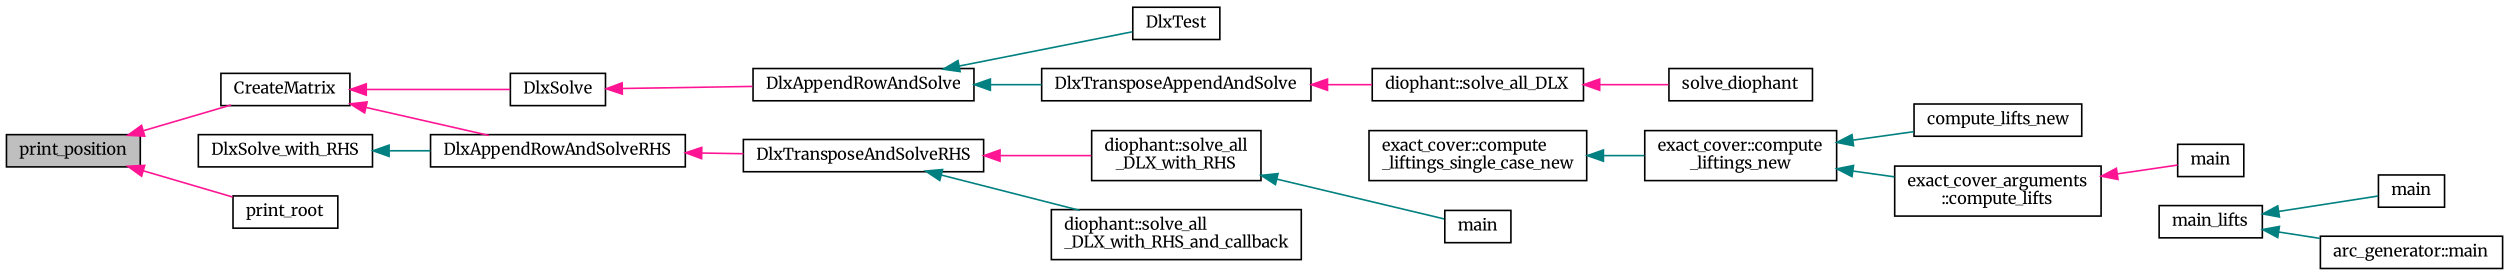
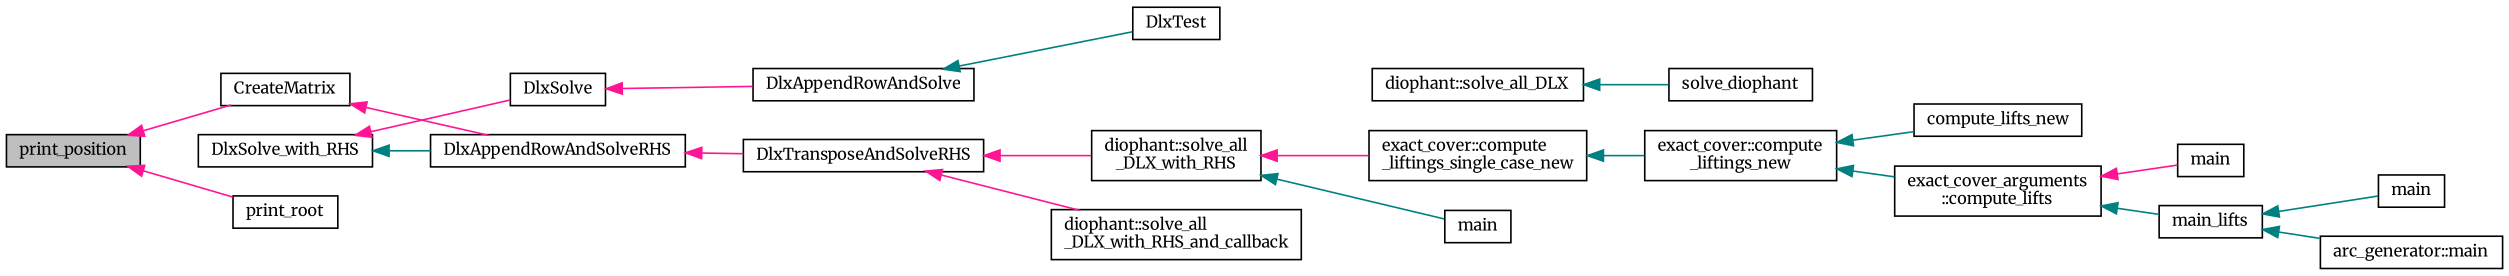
  digraph {
    fontname=Merriweather
    rankdir=LR
    node [color=black fillcolor=white fontname=Merriweather fontsize=10 shape=record style=filled]
    edge [color=teal dir=back fontname=Merriweather fontsize=10 labelfontname=Helvetica labelfontsize=10 style=solid]
    n1 [fillcolor=grey75 fontcolor=black height=0.2 label=print_position width=0.4]
    n2 [height=0.2 label=CreateMatrix width=0.4]
    n3 [height=0.2 label=print_root width=0.4]
    n4 [height=0.2 label=DlxSolve width=0.4]
    n5 [height=0.2 label=DlxAppendRowAndSolveRHS width=0.4]
    n6 [height=0.2 label=DlxAppendRowAndSolve width=0.4]
    n7 [height=0.2 label=DlxSolve_with_RHS width=0.4]
    n8 [height=0.2 label=DlxTest width=0.4]
-   n9 [height=0.2 label=DlxTransposeAppendAndSolve width=0.4]
    n10 [height=0.2 label="diophant::solve_all_DLX" width=0.4]
    n11 [height=0.2 label=solve_diophant width=0.4]
    n12 [height=0.2 label=DlxTransposeAndSolveRHS width=0.4]
    n13 [height=0.2 label="diophant::solve_all\l_DLX_with_RHS" width=0.4]
    n14 [height=0.2 label="diophant::solve_all\l_DLX_with_RHS_and_callback" width=0.4]
    n15 [height=0.2 label=main width=0.4]
    n16 [height=0.2 label="exact_cover::compute\l_liftings_single_case_new" width=0.4]
    n17 [height=0.2 label="exact_cover::compute\l_liftings_new" width=0.4]
    n18 [height=0.2 label=compute_lifts_new width=0.4]
    n19 [height=0.2 label="exact_cover_arguments\l::compute_lifts" width=0.4]
    n20 [height=0.2 label=main width=0.4]
    n21 [height=0.2 label=main_lifts width=0.4]
    n22 [height=0.2 label=main width=0.4]
    n23 [height=0.2 label="arc_generator::main" width=0.4]
    n1 -> n2 [color=deeppink]
    n1 -> n3 [color=deeppink]
-   n2 -> n4 [color=deeppink]
+   n7 -> n4 [color=deeppink]
    n2 -> n5 [color=deeppink]
    n4 -> n6 [color=deeppink]
    n5 -> n12 [color=deeppink]
    n6 -> n8
-   n6 -> n9
    n7 -> n5
-   n9 -> n10 [color=deeppink]
-   n10 -> n11 [color=deeppink]
+   n10 -> n11
    n12 -> n13 [color=deeppink]
-   n12 -> n14
+   n12 -> n14 [color=deeppink]
    n13 -> n15
+   n13 -> n16 [color=deeppink]
    n16 -> n17
    n17 -> n18
    n17 -> n19
    n19 -> n20 [color=deeppink]
+   n19 -> n21
    n21 -> n22
    n21 -> n23
  }
